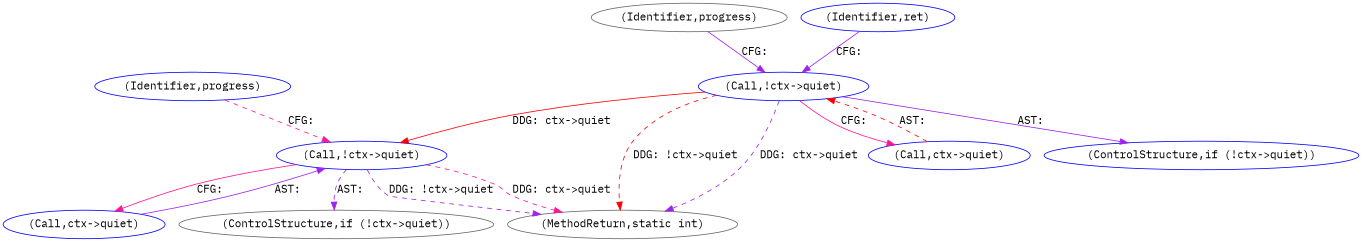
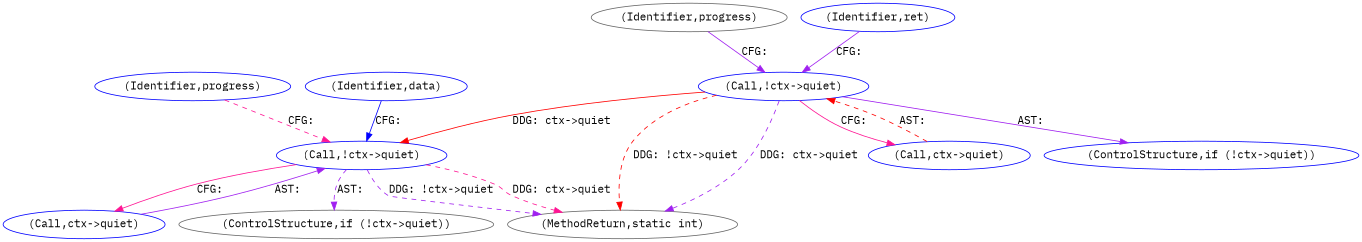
  digraph {
    fontname="IBM Plex Mono"
    node [color=blue fontname="IBM Plex Mono"]
    edge [color=purple style=solid fontname="IBM Plex Mono"]
    n1 [label="(Call,!ctx->quiet)"]
    n2 [label="(Call,ctx->quiet)"]
    n3 [label="(ControlStructure,if (!ctx->quiet))" color=gray40]
    n4 [label="(MethodReturn,static int)" color=gray40]
    n5 [label="(Call,!ctx->quiet)"]
    n6 [label="(Call,ctx->quiet)"]
    n7 [label="(ControlStructure,if (!ctx->quiet))"]
    n8 [label="(Identifier,progress)" color=gray40]
    n9 [label="(Identifier,progress)"]
    n10 [label="(Identifier,ret)"]
+   n11 [label="(Identifier,data)"]
    n1 -> n2 [label="CFG: " color=deeppink]
    n1 -> n3 [label="AST: " style=dashed]
    n1 -> n4 [label="DDG: !ctx->quiet" style=dashed]
    n1 -> n4 [label="DDG: ctx->quiet" color=deeppink style=dashed]
    n2 -> n1 [label="AST: "]
    n5 -> n1 [label="DDG: ctx->quiet" color=red]
    n5 -> n4 [label="DDG: !ctx->quiet" color=red style=dashed]
    n5 -> n4 [label="DDG: ctx->quiet" style=dashed]
    n5 -> n6 [label="CFG: " color=deeppink]
    n5 -> n7 [label="AST: "]
    n6 -> n5 [label="AST: " color=red style=dashed]
    n8 -> n5 [label="CFG: "]
    n9 -> n1 [label="CFG: " color=deeppink style=dashed]
    n10 -> n5 [label="CFG: "]
+   n11 -> n1 [label="CFG: " color=blue]
  }
